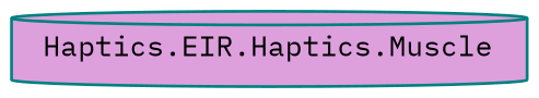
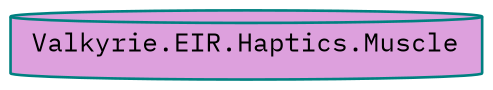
  digraph {
    rankdir=TB
    fontname="IBM Plex Mono"
-   n1 [color=teal fillcolor=plum fontname="IBM Plex Mono" fontsize=10 height=0.2 label="Haptics.EIR.Haptics.Muscle" shape=cylinder style=filled width=0.4]
+   n1 [color=teal fillcolor=plum fontname="IBM Plex Mono" fontsize=10 height=0.2 label="Valkyrie.EIR.Haptics.Muscle" shape=cylinder style=filled width=0.4]
  }
